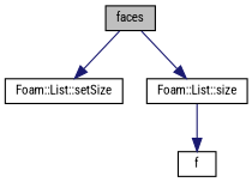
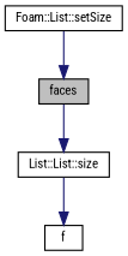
  digraph {
    fontname="Roboto Condensed"
    rankdir=TB
    node [color=black fontname="Roboto Condensed" fontsize=10 shape=record]
    edge [color=midnightblue fontname="Roboto Condensed" fontsize=10 labelfontname=Helvetica labelfontsize=10 style=solid]
    n1 [fillcolor=grey75 fontcolor=black height=0.2 label=faces style=filled width=0.4]
    n2 [height=0.2 label="Foam::List::setSize" width=0.4]
-   n3 [height=0.2 label="Foam::List::size" width=0.4]
+   n3 [height=0.2 label="List::List::size" width=0.4]
    n4 [height=0.2 label=f width=0.4]
-   n1 -> n2
+   n2 -> n1
    n1 -> n3
    n3 -> n4
  }
